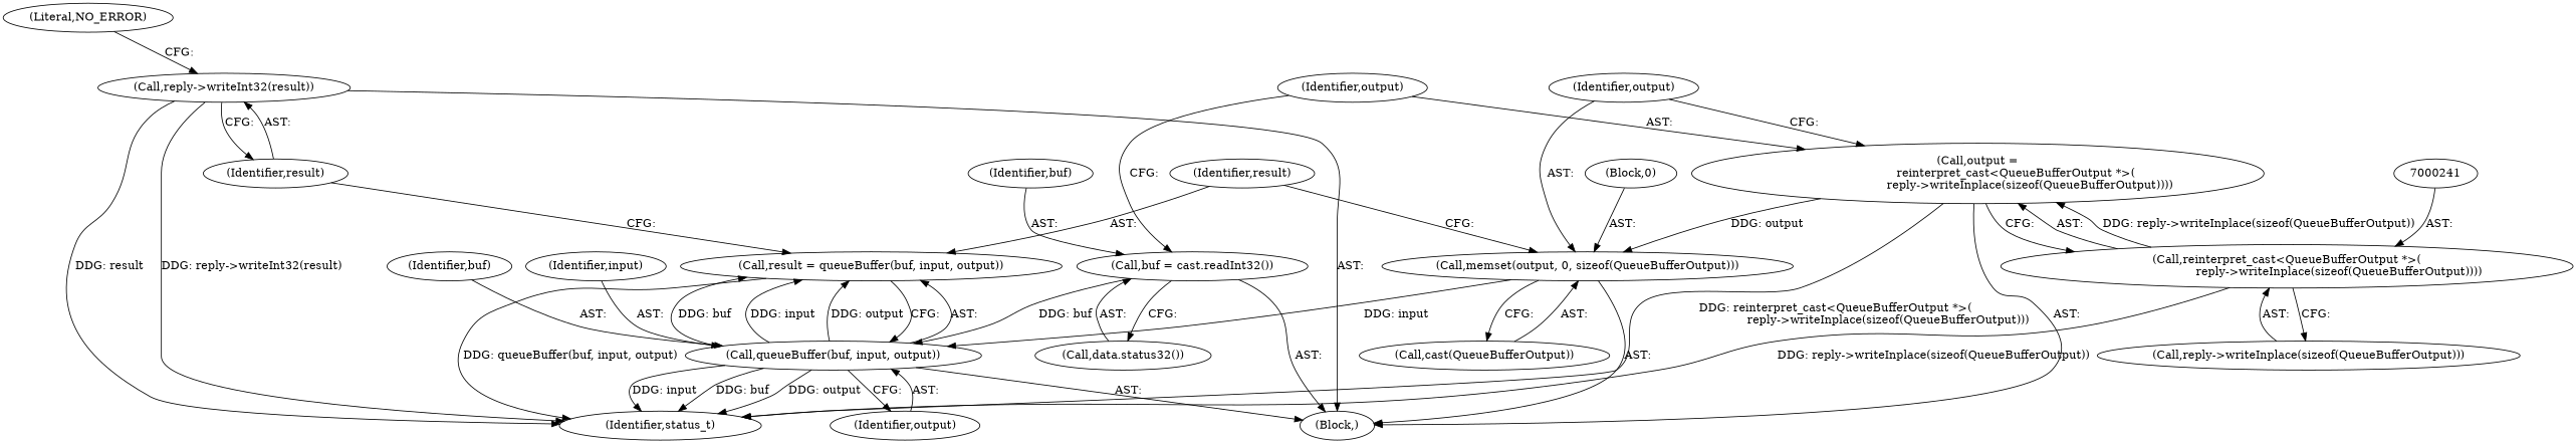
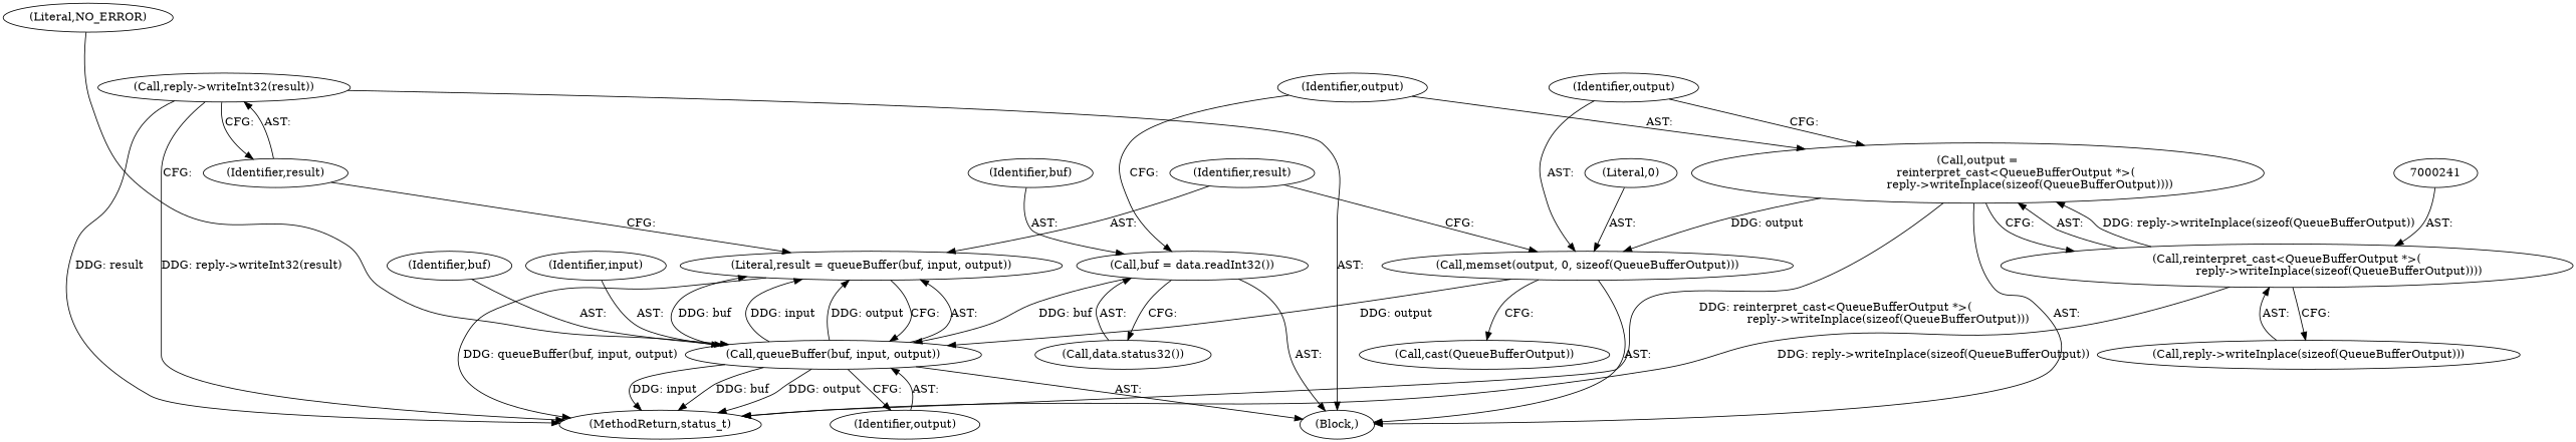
  digraph {
    n1 [label="(Call,reply->writeInt32(result))"]
    n2 [label="(Block,)"]
-   n3 [label="(Identifier,status_t)"]
+   n3 [label="(MethodReturn,status_t)"]
    n4 [label="(Identifier,result)"]
-   n5 [label="(Call,result = queueBuffer(buf, input, output))"]
+   n5 [label="(Literal,result = queueBuffer(buf, input, output))"]
    n6 [label="(Call,queueBuffer(buf, input, output))"]
    n7 [label="(Identifier,output)"]
-   n8 [label="(Call,buf = cast.readInt32())"]
+   n8 [label="(Call,buf = data.readInt32())"]
    n9 [label="(Call,data.status32())"]
    n10 [label="(Call,memset(output, 0, sizeof(QueueBufferOutput)))"]
    n11 [label="(Call,cast(QueueBufferOutput))"]
    n12 [label="(Call,output =\n                     reinterpret_cast<QueueBufferOutput *>(\n                             reply->writeInplace(sizeof(QueueBufferOutput))))"]
    n13 [label="(Call,reinterpret_cast<QueueBufferOutput *>(\n                             reply->writeInplace(sizeof(QueueBufferOutput))))"]
    n14 [label="(Call,reply->writeInplace(sizeof(QueueBufferOutput)))"]
    n15 [label="(Identifier,buf)"]
    n16 [label="(Identifier,buf)"]
    n17 [label="(Identifier,output)"]
    n18 [label="(Identifier,result)"]
    n19 [label="(Literal,NO_ERROR)"]
    n20 [label="(Identifier,input)"]
-   n21 [label="(Block,0)"]
+   n21 [label="(Literal,0)"]
    n22 [label="(Identifier,output)"]
    n23 [label=7000241]
    n1 -> n2 [label="AST: "]
    n1 -> n3 [label="DDG: result"]
    n1 -> n3 [label="DDG: reply->writeInt32(result)"]
    n1 -> n4 [label="CFG: "]
    n4 -> n1 [label="AST: "]
    n4 -> n5 [label="CFG: "]
    n5 -> n3 [label="DDG: queueBuffer(buf, input, output)"]
    n5 -> n6 [label="CFG: "]
    n6 -> n2 [label="AST: "]
    n6 -> n3 [label="DDG: input"]
    n6 -> n3 [label="DDG: buf"]
    n6 -> n3 [label="DDG: output"]
    n6 -> n5 [label="AST: "]
    n6 -> n5 [label="DDG: buf"]
    n6 -> n5 [label="DDG: input"]
    n6 -> n5 [label="DDG: output"]
    n6 -> n7 [label="CFG: "]
    n7 -> n6 [label="AST: "]
    n8 -> n2 [label="AST: "]
    n8 -> n6 [label="DDG: buf"]
    n8 -> n9 [label="CFG: "]
    n9 -> n8 [label="AST: "]
    n10 -> n2 [label="AST: "]
-   n10 -> n6 [label="DDG: input"]
+   n10 -> n6 [label="DDG: output"]
    n10 -> n11 [label="CFG: "]
-   n11 -> n10 [label="AST: "]
    n12 -> n2 [label="AST: "]
    n12 -> n3 [label="DDG: reinterpret_cast<QueueBufferOutput *>(\n                             reply->writeInplace(sizeof(QueueBufferOutput)))"]
    n12 -> n10 [label="DDG: output"]
    n12 -> n13 [label="CFG: "]
    n13 -> n3 [label="DDG: reply->writeInplace(sizeof(QueueBufferOutput))"]
    n13 -> n12 [label="AST: "]
    n13 -> n12 [label="DDG: reply->writeInplace(sizeof(QueueBufferOutput))"]
    n13 -> n14 [label="CFG: "]
    n14 -> n13 [label="AST: "]
    n15 -> n8 [label="AST: "]
    n16 -> n6 [label="AST: "]
    n17 -> n10 [label="AST: "]
    n17 -> n12 [label="CFG: "]
    n18 -> n5 [label="AST: "]
    n18 -> n10 [label="CFG: "]
-   n19 -> n1 [label="CFG: "]
+   n19 -> n6 [label="CFG: "]
    n20 -> n6 [label="AST: "]
    n21 -> n10 [label="AST: "]
    n22 -> n8 [label="CFG: "]
    n22 -> n12 [label="AST: "]
    n23 -> n13 [label="AST: "]
  }
